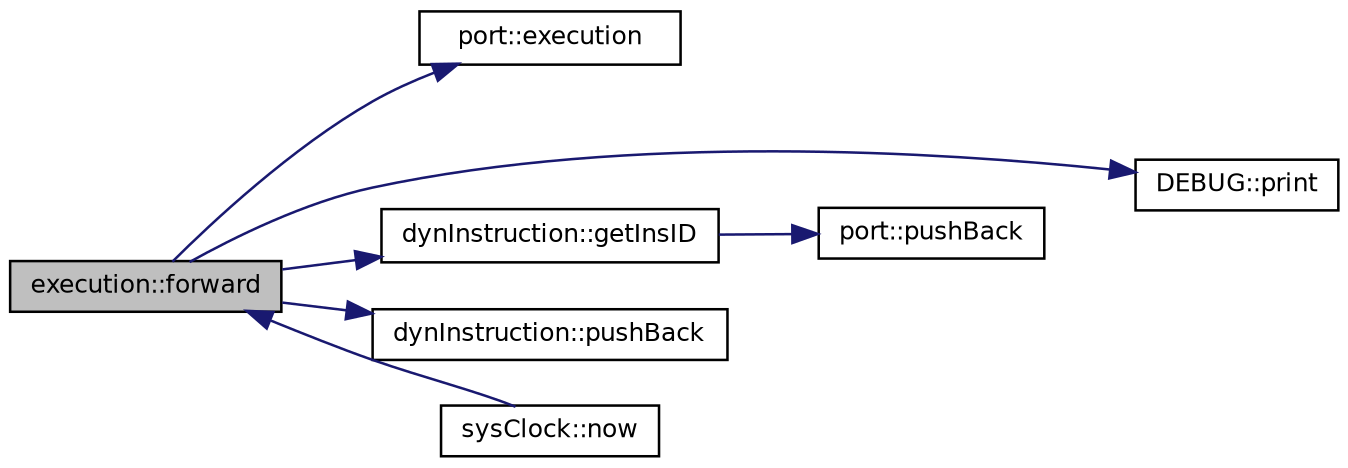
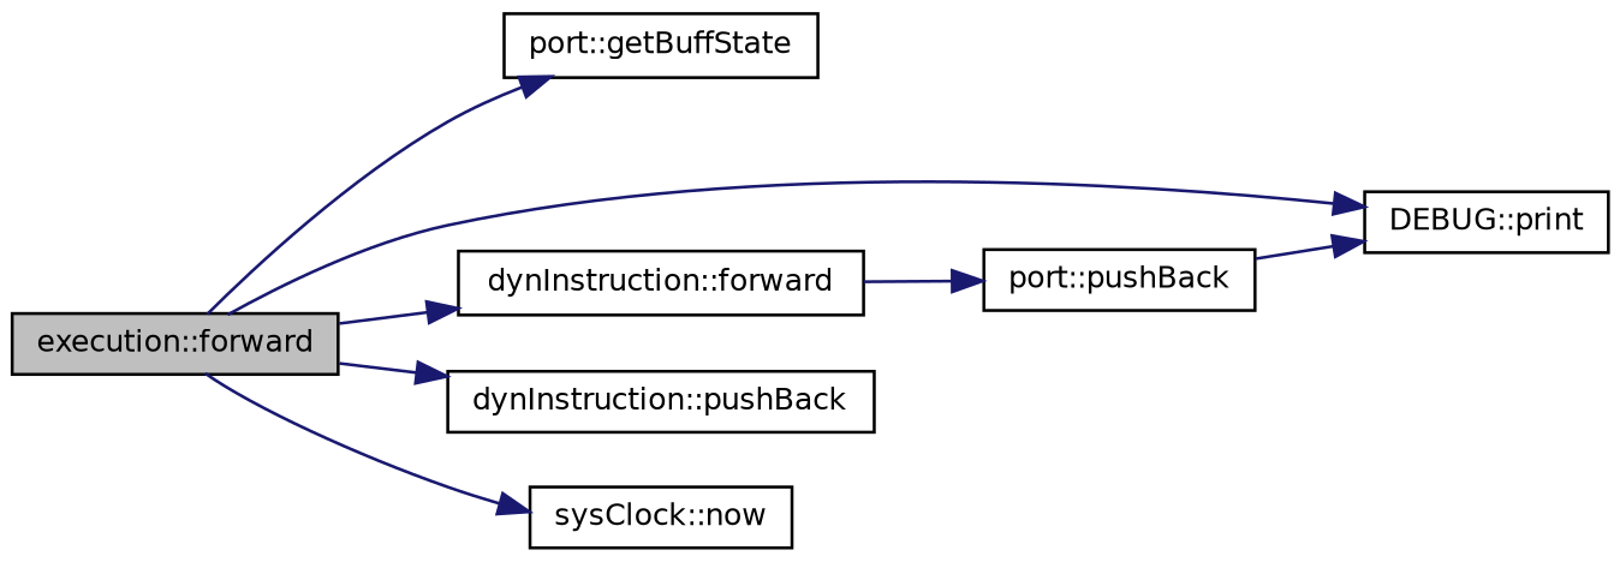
  digraph {
    rankdir=LR
    node [color=black fillcolor=white fontname=Helvetica fontsize=10 shape=record style=filled]
    edge [color=midnightblue fontname=Helvetica fontsize=10 labelfontname=Helvetica labelfontsize=10 style=solid]
    n1 [fillcolor=grey75 fontcolor=black height=0.2 label="execution::forward" width=0.4]
-   n2 [height=0.2 label="port::execution" width=0.4]
+   n2 [height=0.2 label="port::getBuffState" width=0.4]
    n3 [height=0.2 label="DEBUG::print" width=0.4]
-   n4 [height=0.2 label="dynInstruction::getInsID" width=0.4]
+   n4 [height=0.2 label="dynInstruction::forward" width=0.4]
    n5 [height=0.2 label="dynInstruction::pushBack" width=0.4]
    n6 [height=0.2 label="sysClock::now" width=0.4]
    n7 [height=0.2 label="port::pushBack" width=0.4]
    n1 -> n2
    n1 -> n3
    n1 -> n4
    n1 -> n5
-   n6 -> n1
+   n1 -> n6
    n4 -> n7
+   n7 -> n3
  }
